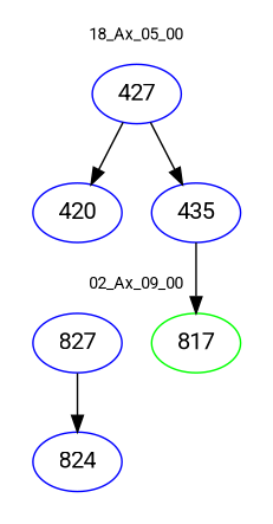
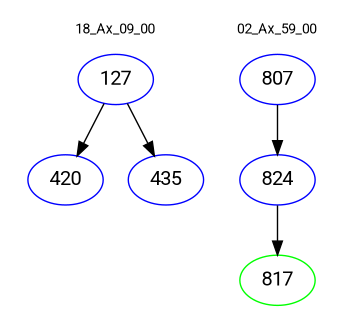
  digraph {
    fontname=Roboto
    node [color=blue fontname=Roboto]
    edge [color=black fontname=Roboto]
-   n1 [label=427]
+   n1 [label=127]
    n2 [label=420]
    n3 [label=435]
    n4 [label=824]
    n5 [color=green label=817]
-   n6 [label=827]
+   n6 [label=807]
    subgraph cluster_1 {
      color=white
      fontsize=10
-     label="18_Ax_05_00"
+     label="18_Ax_09_00"
      n1
      n2
      n3
    }
    subgraph cluster_2 {
      color=white
      fontsize=10
-     label="02_Ax_09_00"
+     label="02_Ax_59_00"
      n4
      n5
      n6
    }
    n1 -> n2
    n1 -> n3
-   n3 -> n5
+   n4 -> n5
    n6 -> n4
  }
